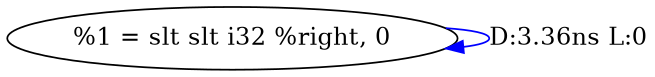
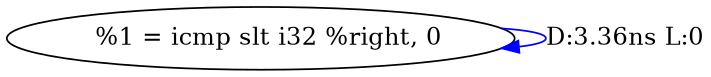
  digraph {
-   n1 [label="%1 = slt slt i32 %right, 0"]
+   n1 [label="  %1 = icmp slt i32 %right, 0"]
    n1 -> n1 [color=blue label="D:3.36ns L:0"]
  }
